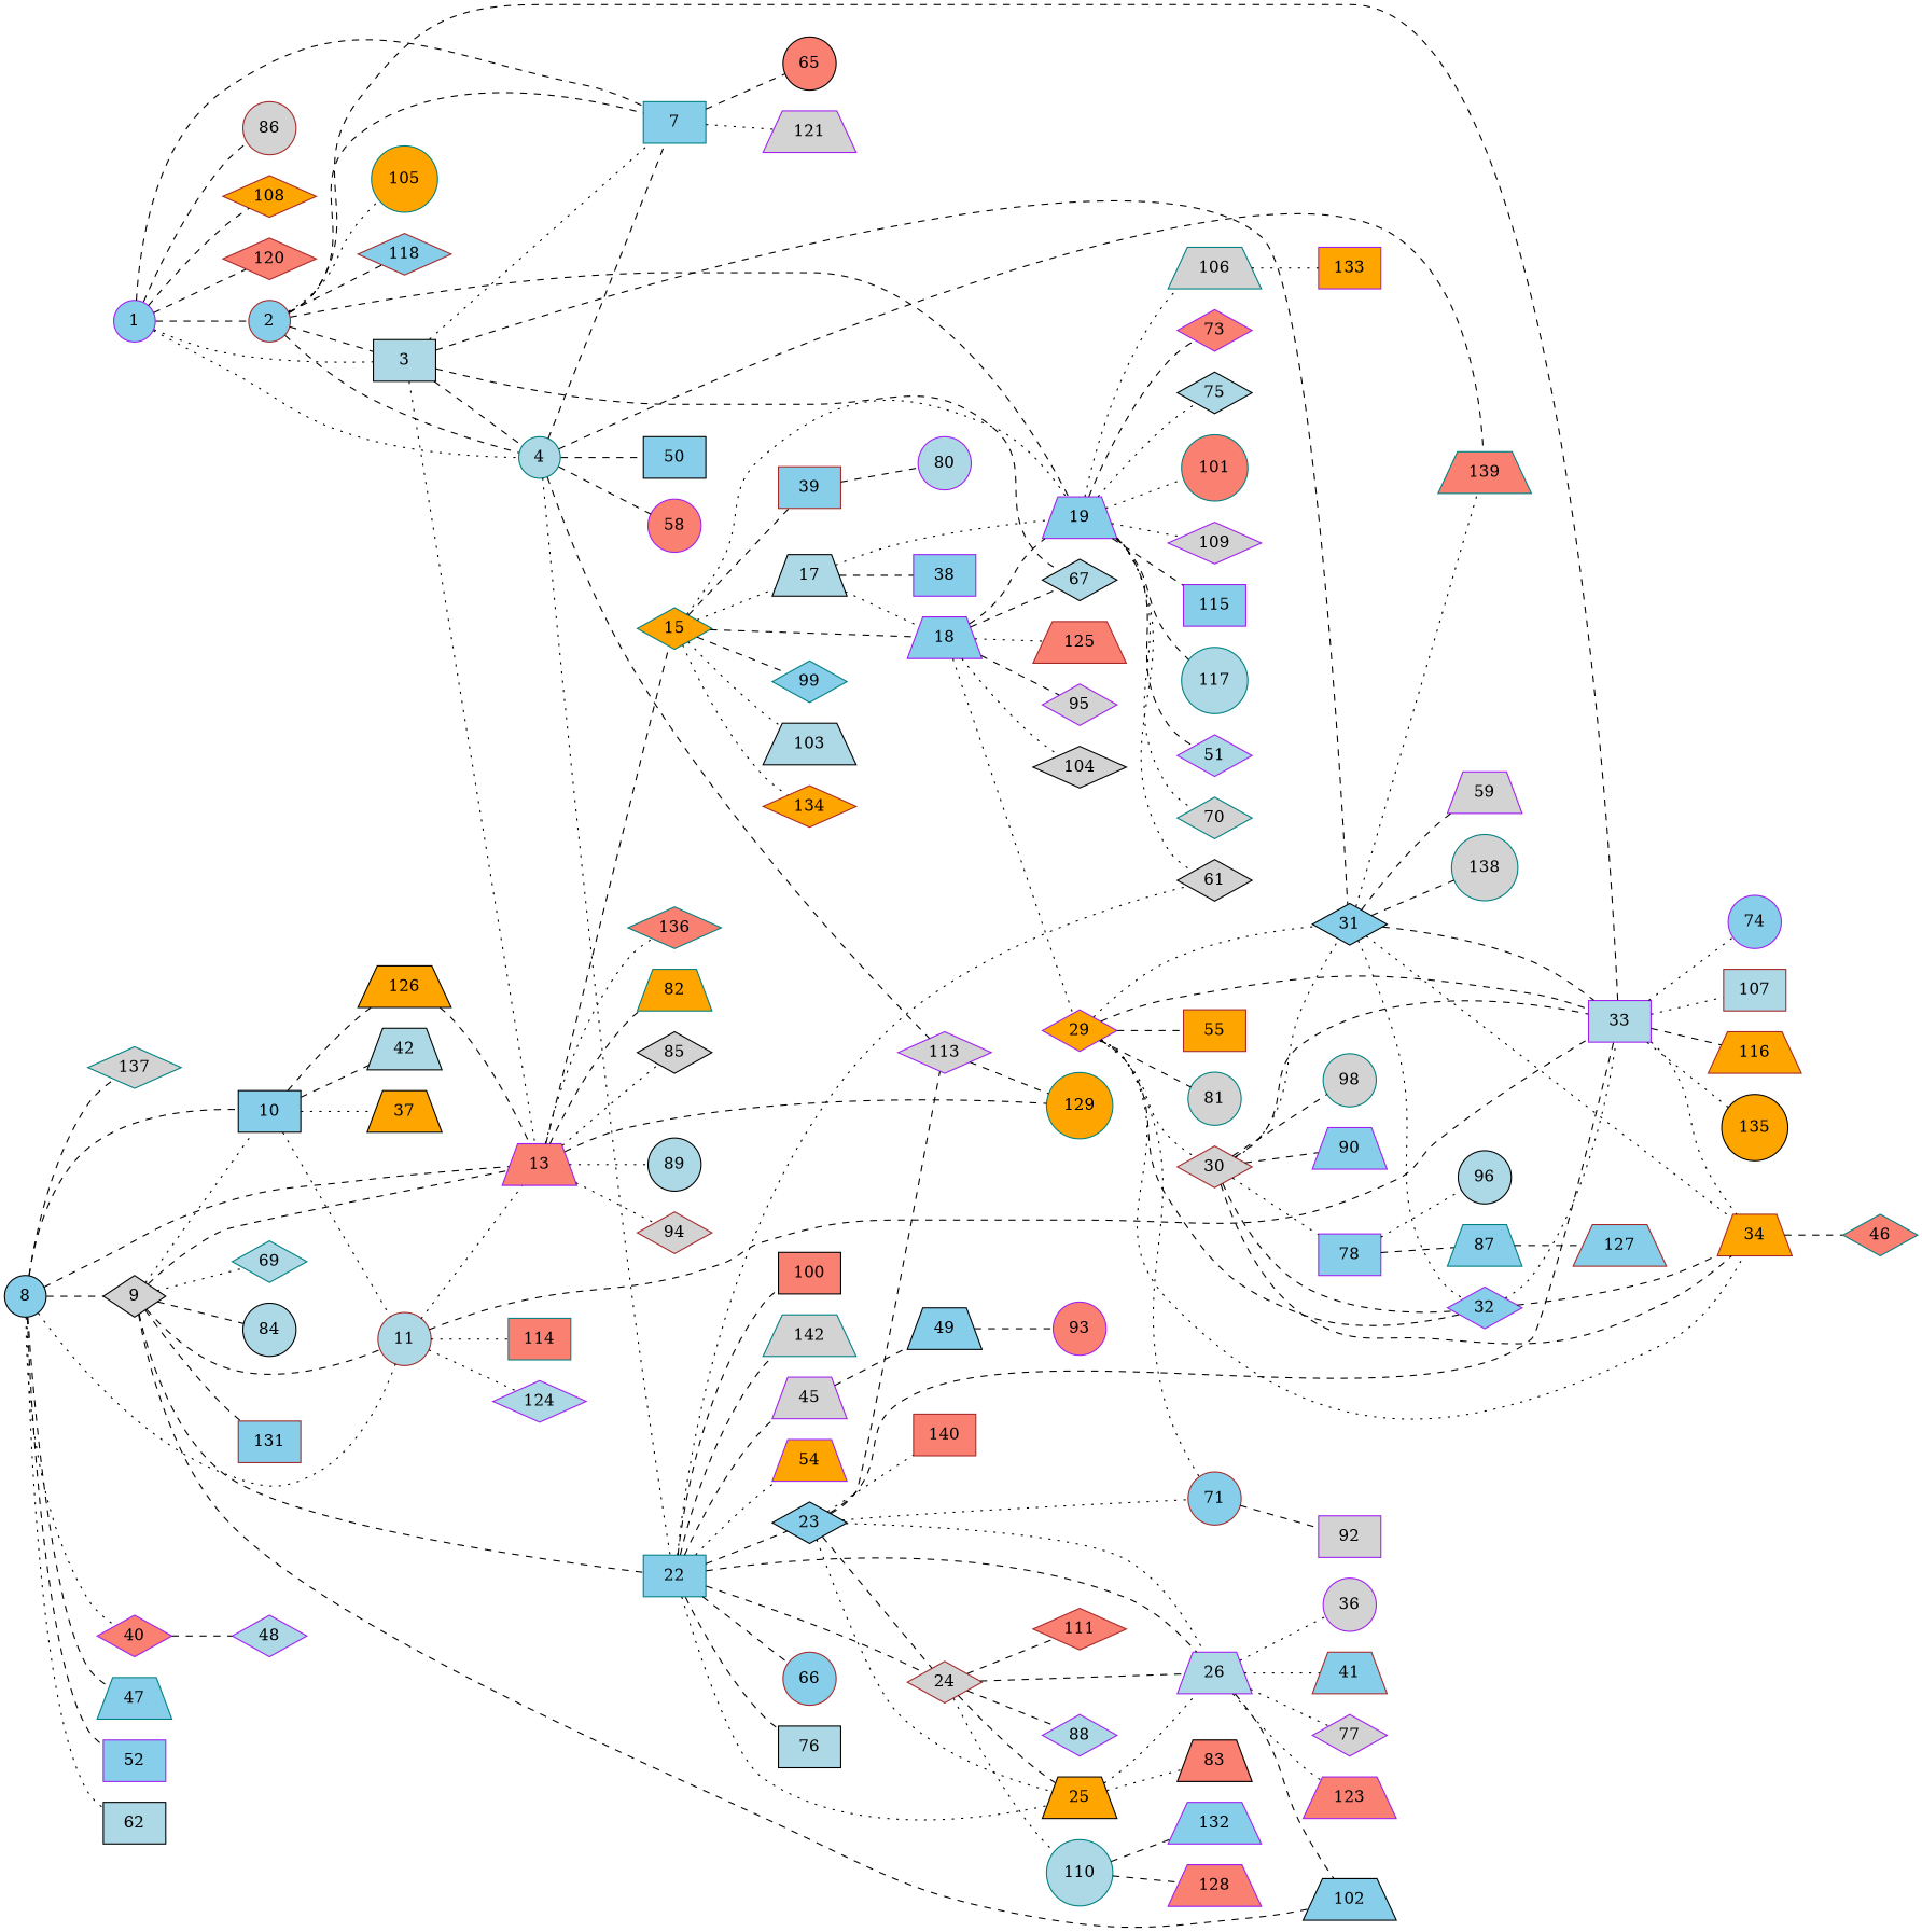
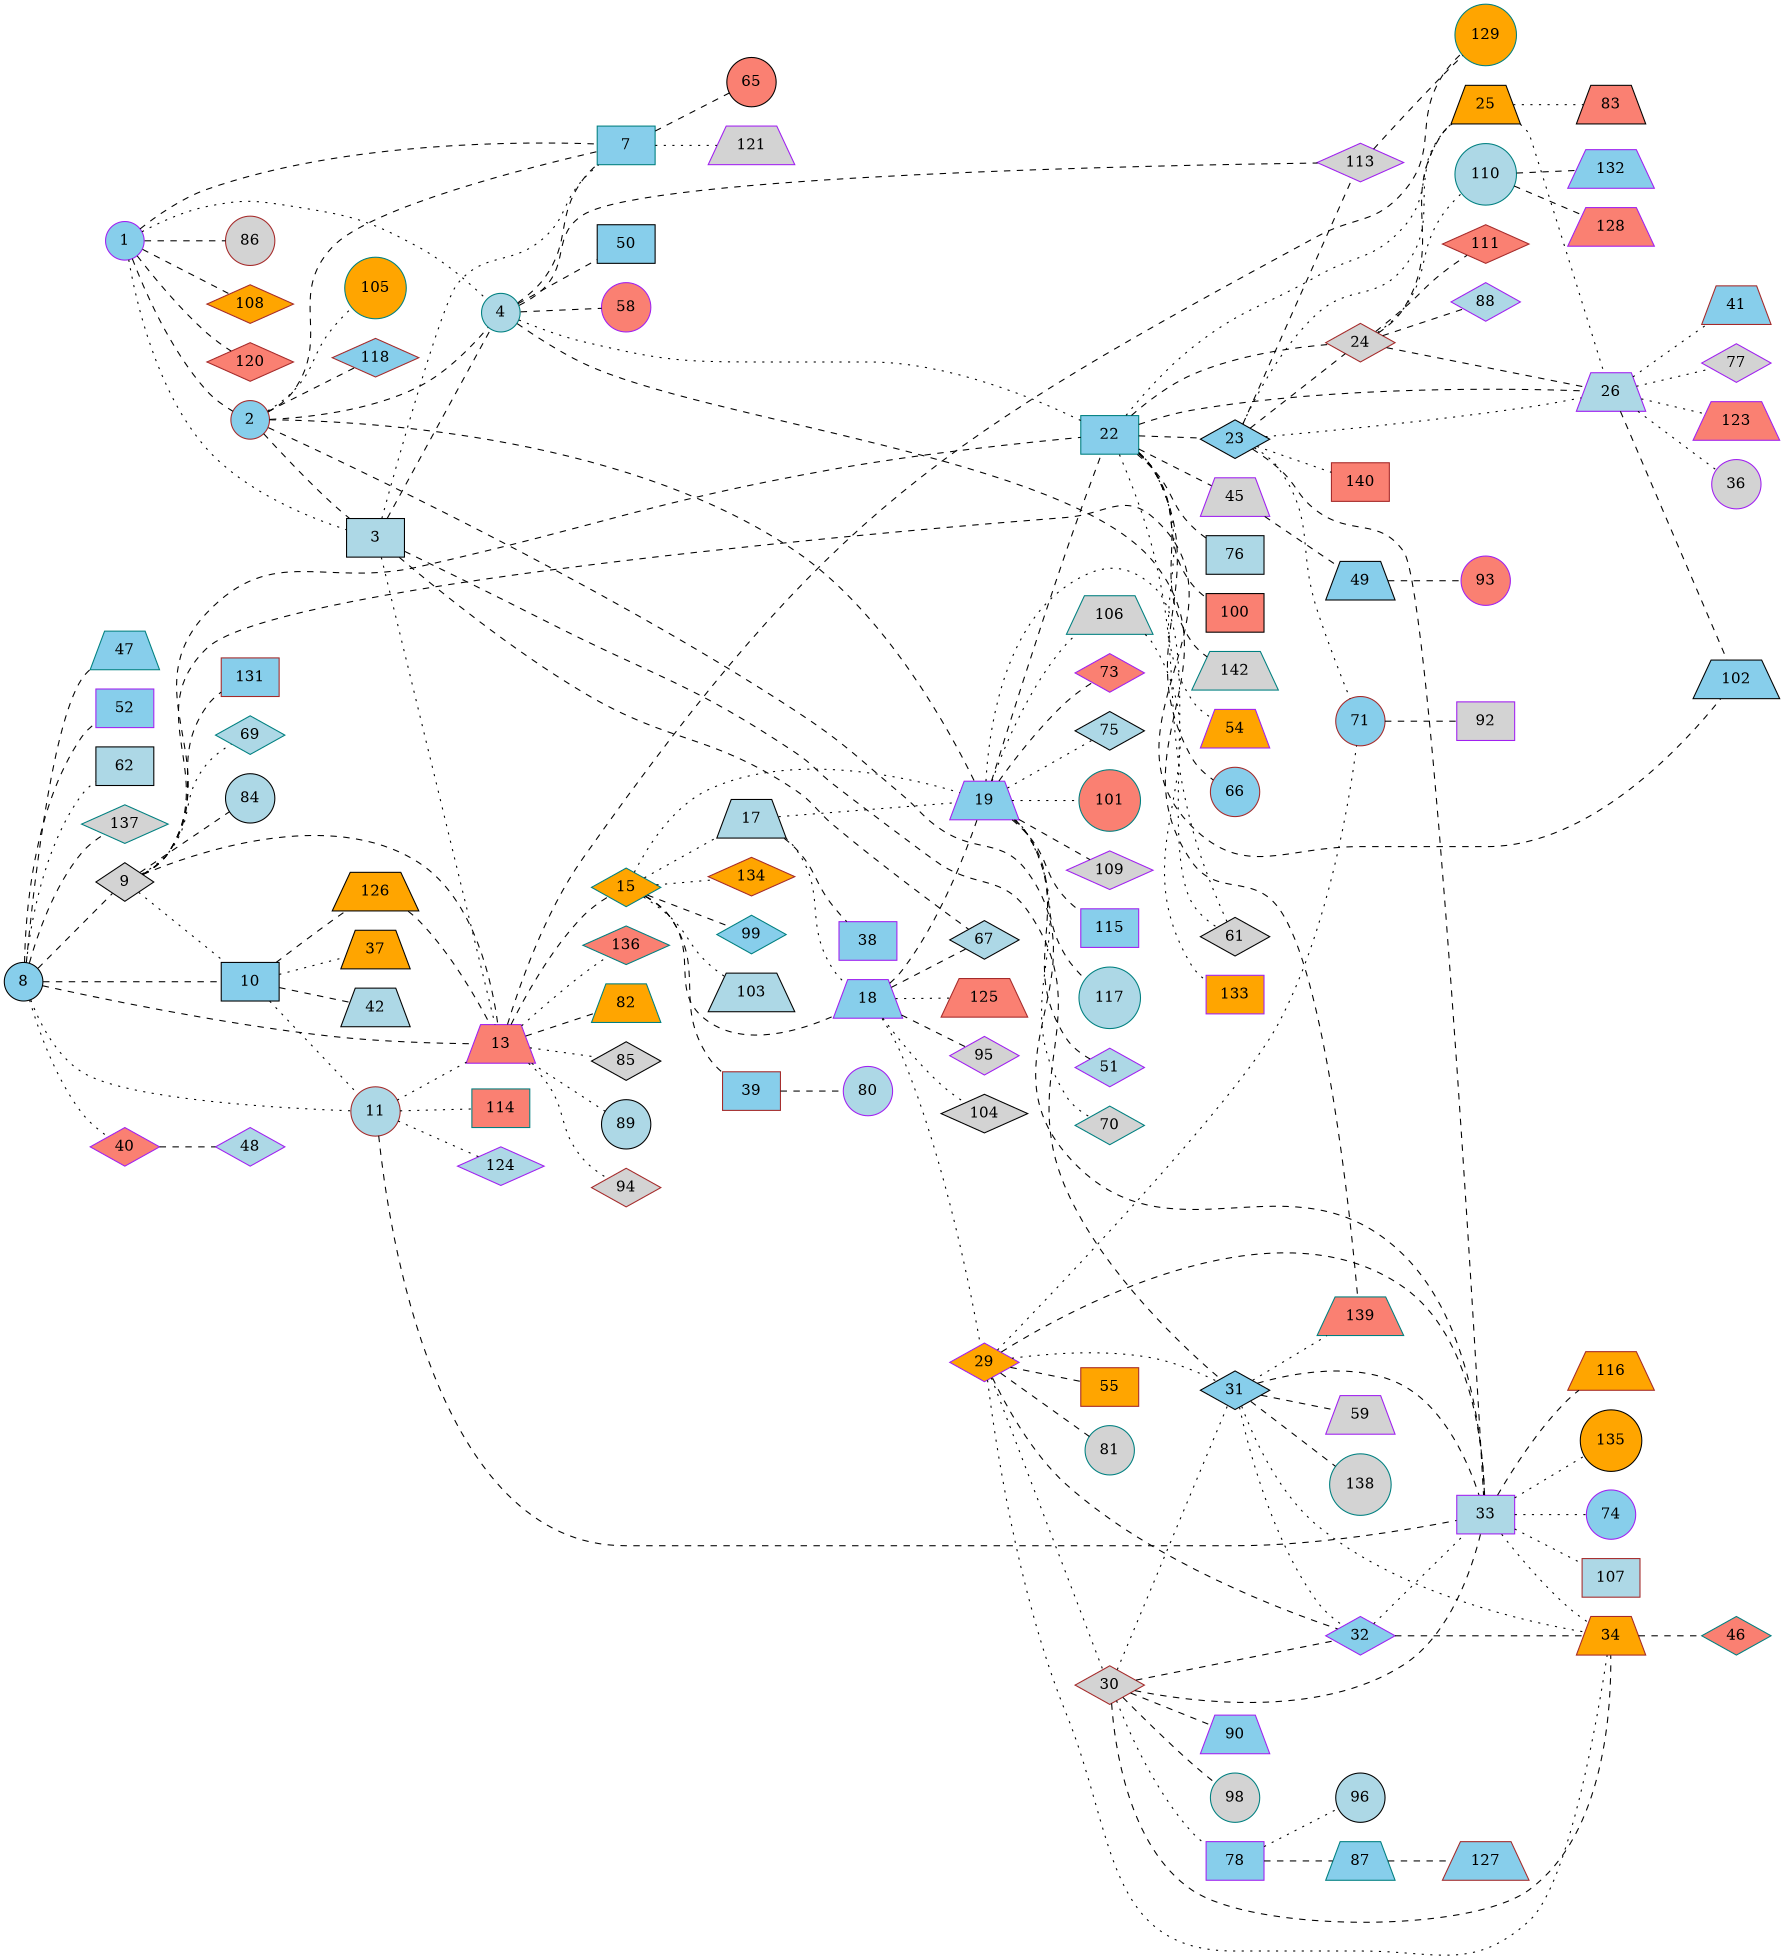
  graph {
    rankdir=LR
    node [color=purple fillcolor=skyblue shape=diamond style=filled]
    edge [style=dashed]
    1 [shape=circle super="+6"]
    2 [color=brown shape=circle super="+57"]
    3 [color=black fillcolor=lightblue shape=box super="+44"]
    4 [color=teal fillcolor=lightblue shape=circle super="+5"]
    7 [color=teal shape=box super="+56"]
    86 [color=brown fillcolor=lightgrey shape=circle]
    108 [color=brown fillcolor=orange]
    120 [color=brown fillcolor=salmon]
    19 [shape=trapezium super="+21"]
    33 [fillcolor=lightblue shape=box super="+35"]
    105 [color=teal fillcolor=orange shape=circle]
    118 [color=brown]
    13 [fillcolor=salmon shape=trapezium super="+14"]
    31 [color=black super="+122"]
    67 [color=black fillcolor=lightblue super="+112"]
    22 [color=teal shape=box super="+27"]
    50 [color=black shape=box]
    58 [fillcolor=salmon shape=circle]
    113 [fillcolor=lightgrey]
    139 [color=teal fillcolor=salmon shape=trapezium]
    65 [color=black fillcolor=salmon shape=circle]
    121 [fillcolor=lightgrey shape=trapezium]
    51 [fillcolor=lightblue]
    61 [color=black fillcolor=lightgrey]
    70 [color=teal fillcolor=lightgrey]
    73 [fillcolor=salmon]
    75 [color=black fillcolor=lightblue]
    101 [color=teal fillcolor=salmon shape=circle]
    106 [color=teal fillcolor=lightgrey shape=trapezium]
    109 [fillcolor=lightgrey]
    115 [shape=box]
    117 [color=teal fillcolor=lightblue shape=circle]
    34 [color=brown fillcolor=orange shape=trapezium]
    74 [shape=circle]
    107 [color=brown fillcolor=lightblue shape=box]
    116 [color=brown fillcolor=orange shape=trapezium]
    135 [color=black fillcolor=orange shape=circle]
    15 [color=teal fillcolor=orange super="+16"]
    82 [color=teal fillcolor=orange shape=trapezium]
    85 [color=black fillcolor=lightgrey]
    89 [color=black fillcolor=lightblue shape=circle super="+141"]
    94 [color=brown fillcolor=lightgrey]
    129 [color=teal fillcolor=orange shape=circle]
    136 [color=teal fillcolor=salmon]
    32 [super="+43"]
    59 [fillcolor=lightgrey shape=trapezium]
    138 [color=teal fillcolor=lightgrey shape=circle]
    23 [color=black super="+63"]
    24 [color=brown fillcolor=lightgrey super="+53"]
    25 [color=black fillcolor=orange shape=trapezium]
    26 [fillcolor=lightblue shape=trapezium super="+28"]
    45 [fillcolor=lightgrey shape=trapezium]
    54 [fillcolor=orange shape=trapezium]
    66 [color=brown shape=circle]
    76 [color=black fillcolor=lightblue shape=box]
    100 [color=black fillcolor=salmon shape=box]
    142 [color=teal fillcolor=lightgrey shape=trapezium]
    8 [color=black shape=circle super="+12"]
    9 [color=black fillcolor=lightgrey super="+64"]
    10 [color=black shape=box super="+60"]
    11 [color=brown fillcolor=lightblue shape=circle]
    40 [fillcolor=salmon super="+68"]
    47 [color=teal shape=trapezium super="+91"]
    52 [shape=box]
    62 [color=black fillcolor=lightblue shape=box]
    137 [color=teal fillcolor=lightgrey]
    69 [color=teal fillcolor=lightblue]
    84 [color=black fillcolor=lightblue shape=circle]
    102 [color=black shape=trapezium]
    131 [color=brown shape=box]
    37 [color=black fillcolor=orange shape=trapezium]
    42 [color=black fillcolor=lightblue shape=trapezium]
    126 [color=black fillcolor=orange shape=trapezium]
    114 [color=teal fillcolor=salmon shape=box]
    124 [fillcolor=lightblue]
    48 [fillcolor=lightblue]
    17 [color=black fillcolor=lightblue shape=trapezium]
    18 [shape=trapezium super="+20"]
    39 [color=brown shape=box super="+97"]
    99 [color=teal]
    103 [color=black fillcolor=lightblue shape=trapezium]
    134 [color=brown fillcolor=orange]
    38 [shape=box]
    29 [fillcolor=orange super="+79"]
    95 [fillcolor=lightgrey]
    104 [color=black fillcolor=lightgrey]
    125 [color=brown fillcolor=salmon shape=trapezium]
    80 [fillcolor=lightblue shape=circle]
    71 [color=brown shape=circle super="+143"]
    30 [color=brown fillcolor=lightgrey super="+130"]
    55 [color=brown fillcolor=orange shape=box super="+72"]
    81 [color=teal fillcolor=lightgrey shape=circle]
    133 [fillcolor=orange shape=box]
    140 [color=brown fillcolor=salmon shape=box]
    88 [fillcolor=lightblue]
    110 [color=teal fillcolor=lightblue shape=circle]
    111 [color=brown fillcolor=salmon]
    83 [color=black fillcolor=salmon shape=trapezium]
    36 [fillcolor=lightgrey shape=circle]
    41 [color=brown shape=trapezium]
    77 [fillcolor=lightgrey]
    123 [fillcolor=salmon shape=trapezium]
    49 [color=black shape=trapezium]
    92 [fillcolor=lightgrey shape=box]
    128 [fillcolor=salmon shape=trapezium]
    132 [shape=trapezium]
    78 [shape=box]
    90 [shape=trapezium]
    98 [color=teal fillcolor=lightgrey shape=circle super="+119"]
    46 [color=teal fillcolor=salmon]
    87 [color=teal shape=trapezium]
    96 [color=black fillcolor=lightblue shape=circle]
    93 [fillcolor=salmon shape=circle]
    127 [color=brown shape=trapezium]
    1 -- 2 [weight=2]
    1 -- 3 [style=dotted weight=2]
    1 -- 4 [style=dotted weight=4]
    1 -- 7 [weight=2]
    1 -- 86
    1 -- 108
    1 -- 120
    2 -- 3
    2 -- 4 [weight=2]
    2 -- 7
    2 -- 19
    2 -- 33
    2 -- 105 [style=dotted]
    2 -- 118
    3 -- 4 [weight=2]
    3 -- 7 [style=dotted]
    3 -- 13 [style=dotted]
    3 -- 31
    3 -- 67
    4 -- 7 [weight=2]
    4 -- 22 [style=dotted]
    4 -- 50
    4 -- 58
    4 -- 113
    4 -- 139
    7 -- 65
    7 -- 121 [style=dotted]
+   19 -- 22
    19 -- 51
    19 -- 61 [style=dotted]
    19 -- 70 [style=dotted]
    19 -- 73
    19 -- 75 [style=dotted]
    19 -- 101 [style=dotted]
    19 -- 106 [style=dotted]
-   19 -- 109 [style=dotted]
+   19 -- 109
    19 -- 115
    19 -- 117
    33 -- 34 [style=dotted weight=2]
    33 -- 74 [style=dotted]
    33 -- 107 [style=dotted]
    33 -- 116
    33 -- 135 [style=dotted]
    13 -- 15
    13 -- 82
    13 -- 85 [style=dotted]
    13 -- 89 [style=dotted]
    13 -- 94 [style=dotted]
    13 -- 129
    13 -- 136 [style=dotted]
    31 -- 33 [weight=2]
    31 -- 139 [style=dotted]
    31 -- 34 [style=dotted]
    31 -- 32 [style=dotted]
    31 -- 59
    31 -- 138
    22 -- 61 [style=dotted]
    22 -- 23 [weight=2]
    22 -- 24 [weight=2]
    22 -- 25 [style=dotted weight=2]
    22 -- 26 [weight=4]
    22 -- 45
    22 -- 54 [style=dotted]
    22 -- 66
    22 -- 76
    22 -- 100
    22 -- 142
    113 -- 129
    106 -- 133 [style=dotted]
    34 -- 46
    15 -- 19 [style=dotted weight=4]
    15 -- 17 [style=dotted weight=2]
    15 -- 18 [weight=4]
    15 -- 39
    15 -- 99
    15 -- 103 [style=dotted]
    15 -- 134 [style=dotted]
    32 -- 33 [style=dotted weight=2]
    32 -- 34
    23 -- 33
    23 -- 113
    23 -- 24
    23 -- 25 [style=dotted]
    23 -- 26 [style=dotted weight=2]
    23 -- 71 [style=dotted]
    23 -- 140 [style=dotted]
    24 -- 25
    24 -- 26 [weight=2]
    24 -- 88
    24 -- 110 [style=dotted]
    24 -- 111
    25 -- 26 [style=dotted weight=2]
    25 -- 83 [style=dotted]
    26 -- 102
    26 -- 36 [style=dotted]
    26 -- 41 [style=dotted]
    26 -- 77 [style=dotted]
    26 -- 123 [style=dotted]
    45 -- 49
    8 -- 13 [weight=4]
    8 -- 9 [weight=2]
    8 -- 10 [weight=2]
    8 -- 11 [style=dotted weight=2]
    8 -- 40 [style=dotted]
    8 -- 47
    8 -- 52
    8 -- 62 [style=dotted]
    8 -- 137
    9 -- 13 [weight=2]
    9 -- 22
    9 -- 10 [style=dotted]
-   9 -- 11
    9 -- 69 [style=dotted]
    9 -- 84
    9 -- 102
    9 -- 131
    10 -- 11 [style=dotted]
    10 -- 37 [style=dotted]
    10 -- 42
    10 -- 126
    11 -- 33
    11 -- 13 [style=dotted weight=2]
    11 -- 114 [style=dotted]
    11 -- 124 [style=dotted]
    40 -- 48
    126 -- 13 [weight=2]
    17 -- 19 [style=dotted weight=2]
    17 -- 18 [style=dotted weight=2]
    17 -- 38
    18 -- 19 [weight=4]
    18 -- 67
    18 -- 29 [style=dotted]
    18 -- 95
    18 -- 104 [style=dotted]
    18 -- 125 [style=dotted]
    39 -- 80
    29 -- 33 [weight=2]
    29 -- 31 [style=dotted]
    29 -- 34 [style=dotted]
    29 -- 32
    29 -- 71 [style=dotted]
    29 -- 30 [style=dotted]
    29 -- 55
    29 -- 81
    71 -- 92
    30 -- 33 [weight=2]
    30 -- 31 [style=dotted]
    30 -- 34
    30 -- 32
    30 -- 78 [style=dotted]
    30 -- 90
    30 -- 98
    110 -- 128
    110 -- 132
    49 -- 93
    78 -- 87
    78 -- 96 [style=dotted]
    87 -- 127
  }
